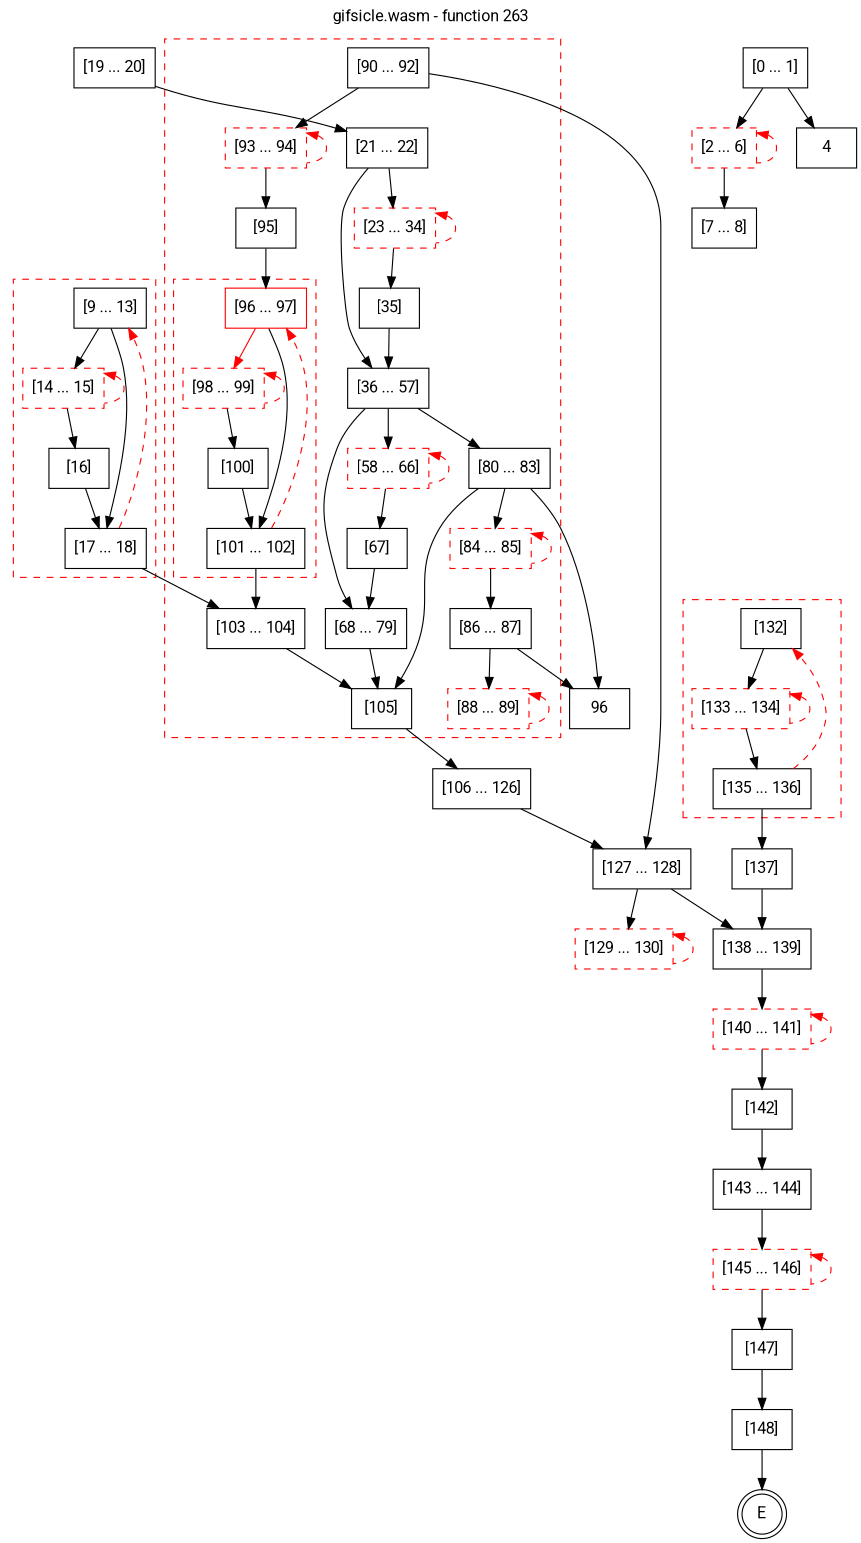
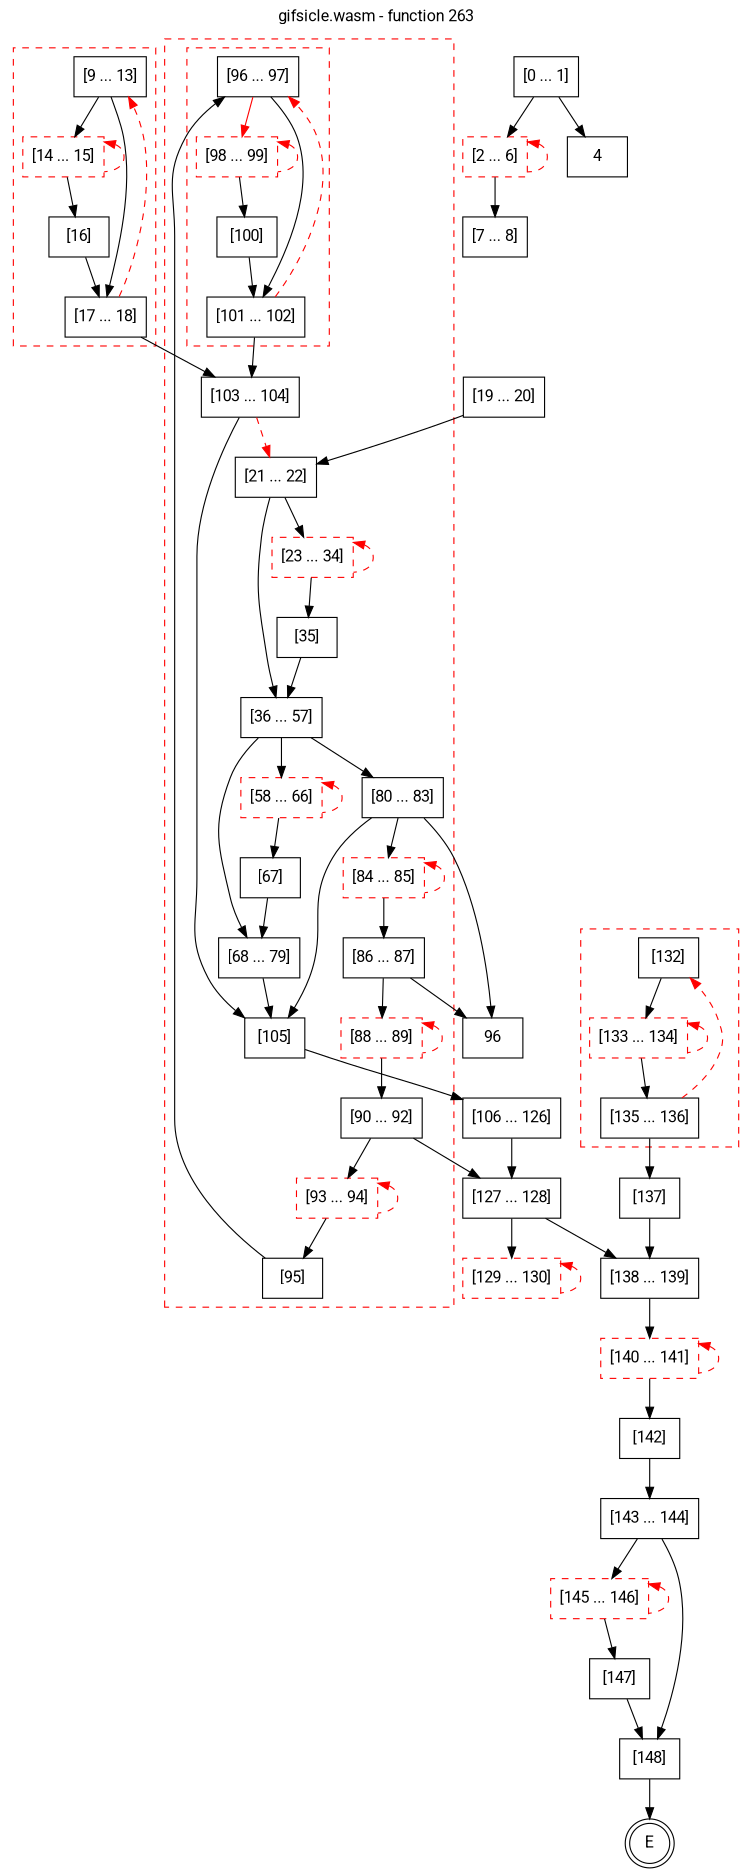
  digraph {
    fontname=Roboto
    label="gifsicle.wasm - function 263"
    labelfontcolor=black
    labelfontname=Helvetica
    labelfontsize=16
    labelloc=t
    node [color=black fontname=Roboto shape=box style=solid]
    edge [fontname=Roboto]
    n1 [label="[9 ... 13]"]
    n2 [color=red label="[14 ... 15]" style=dashed]
    n3 [label="[16]"]
    n4 [label="[17 ... 18]"]
-   n5 [color=red label="[96 ... 97]"]
+   n5 [label="[96 ... 97]"]
    n6 [color=red label="[98 ... 99]" style=dashed]
    n7 [label="[100]"]
    n8 [label="[101 ... 102]"]
    n9 [label="[21 ... 22]"]
    n10 [color=red label="[23 ... 34]" style=dashed]
    n11 [label="[35]"]
    n12 [label="[36 ... 57]"]
    n13 [color=red label="[58 ... 66]" style=dashed]
    n14 [label="[67]"]
    n15 [label="[68 ... 79]"]
    n16 [label="[80 ... 83]"]
    n17 [color=red label="[84 ... 85]" style=dashed]
    n18 [label="[86 ... 87]"]
    n19 [color=red label="[88 ... 89]" style=dashed]
    n20 [label="[90 ... 92]"]
    n21 [color=red label="[93 ... 94]" style=dashed]
    n22 [label="[95]"]
    n23 [label="[103 ... 104]"]
    n24 [label="[105]"]
    n25 [label="[132]"]
    n26 [color=red label="[133 ... 134]" style=dashed]
    n27 [label="[135 ... 136]"]
    n28 [label=96]
    n29 [label="[127 ... 128]"]
    n30 [label="[106 ... 126]"]
    n31 [label="[137]"]
    E [shape=doublecircle color="" style=""]
    n33 [label="[0 ... 1]"]
    n34 [color=red label="[2 ... 6]" style=dashed]
    n35 [label=4]
    n36 [label="[7 ... 8]"]
    n37 [label="[19 ... 20]"]
    n38 [color=red label="[129 ... 130]" style=dashed]
    n39 [label="[138 ... 139]"]
    n40 [color=red label="[140 ... 141]" style=dashed]
    n41 [label="[142]"]
    n42 [label="[143 ... 144]"]
    n43 [color=red label="[145 ... 146]" style=dashed]
    n44 [label="[148]"]
    n45 [label="[147]"]
    subgraph cluster_1 {
      color=red
      label=""
      style=dashed
      n1
      n2
      n3
      n4
    }
    subgraph cluster_2 {
      color=red
      label=""
      style=dashed
      n9
      n10
      n11
      n12
      n13
      n14
      n15
      n16
      n17
      n18
      n19
      n20
      n21
      n22
      n23
      n24
      subgraph cluster_3 {
        color=red
        label=""
        style=dashed
        n5
        n6
        n7
        n8
      }
    }
    subgraph cluster_4 {
      color=red
      label=""
      style=dashed
      n25
      n26
      n27
    }
    n1 -> n2
    n1 -> n4
    n2 -> n2 [color=red dir=back style=dashed]
    n2 -> n3
    n3 -> n4
    n4 -> n1 [color=red style=dashed]
    n4 -> n23
    n5 -> n6 [color=red]
    n5 -> n8
    n6 -> n6 [color=red dir=back style=dashed]
    n6 -> n7
    n7 -> n8
    n8 -> n5 [color=red style=dashed]
    n8 -> n23
    n9 -> n10
    n9 -> n12
    n10 -> n10 [color=red dir=back style=dashed]
    n10 -> n11
    n11 -> n12
    n12 -> n13
    n12 -> n15
    n12 -> n16
    n13 -> n13 [color=red dir=back style=dashed]
    n13 -> n14
    n14 -> n15
    n15 -> n24
    n16 -> n17
    n16 -> n24
    n16 -> n28
    n17 -> n17 [color=red dir=back style=dashed]
    n17 -> n18
    n18 -> n19
    n18 -> n28
    n19 -> n19 [color=red dir=back style=dashed]
+   n19 -> n20
    n20 -> n21
    n20 -> n29
    n21 -> n21 [color=red dir=back style=dashed]
    n21 -> n22
    n22 -> n5
+   n23 -> n9 [color=red style=dashed]
    n23 -> n24
    n24 -> n30
    n25 -> n26
    n26 -> n26 [color=red dir=back style=dashed]
    n26 -> n27
    n27 -> n25 [color=red style=dashed]
    n27 -> n31
    n29 -> n38
    n29 -> n39
    n30 -> n29
    n31 -> n39
    n33 -> n34
    n33 -> n35
    n34 -> n34 [color=red dir=back style=dashed]
    n34 -> n36
    n37 -> n9
    n38 -> n38 [color=red dir=back style=dashed]
    n39 -> n40
    n40 -> n40 [color=red dir=back style=dashed]
    n40 -> n41
    n41 -> n42
    n42 -> n43
+   n42 -> n44
    n43 -> n43 [color=red dir=back style=dashed]
    n43 -> n45
    n44 -> E
    n45 -> n44
  }
